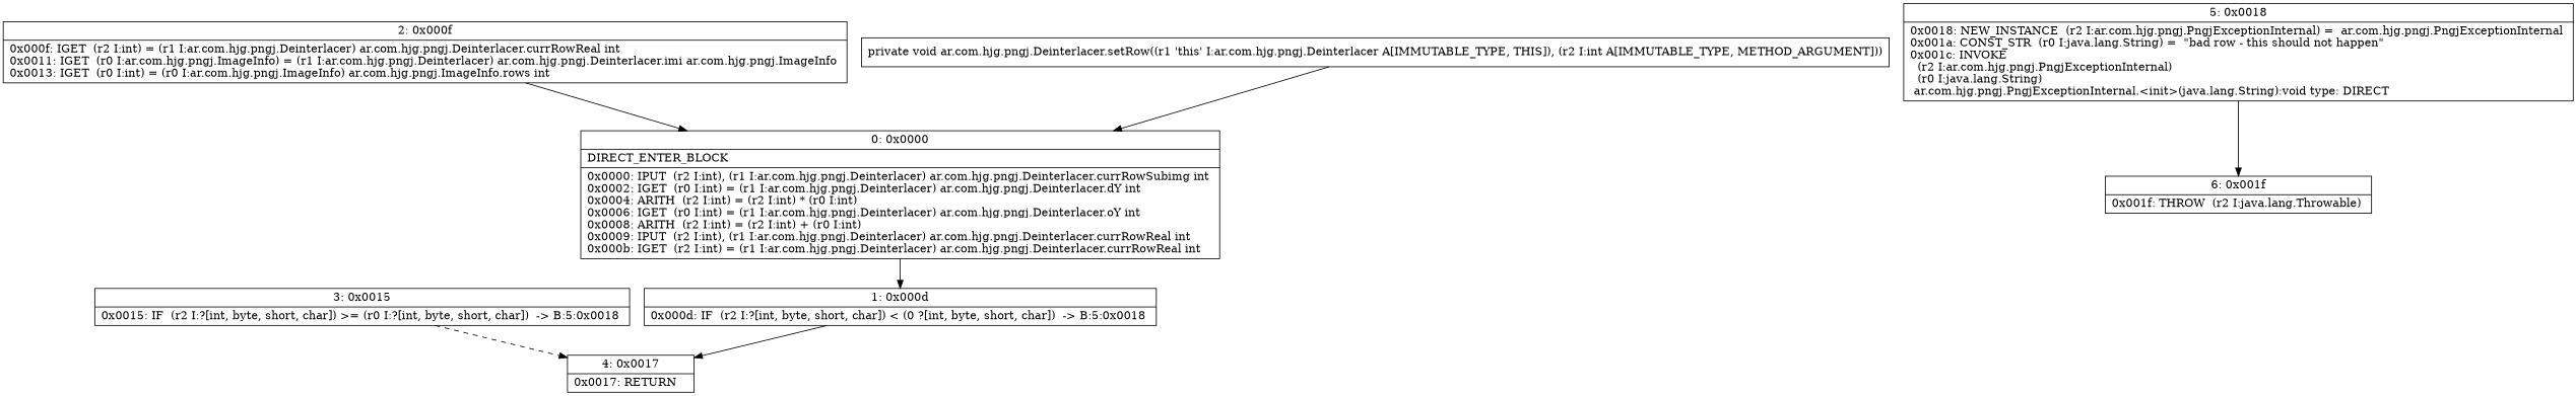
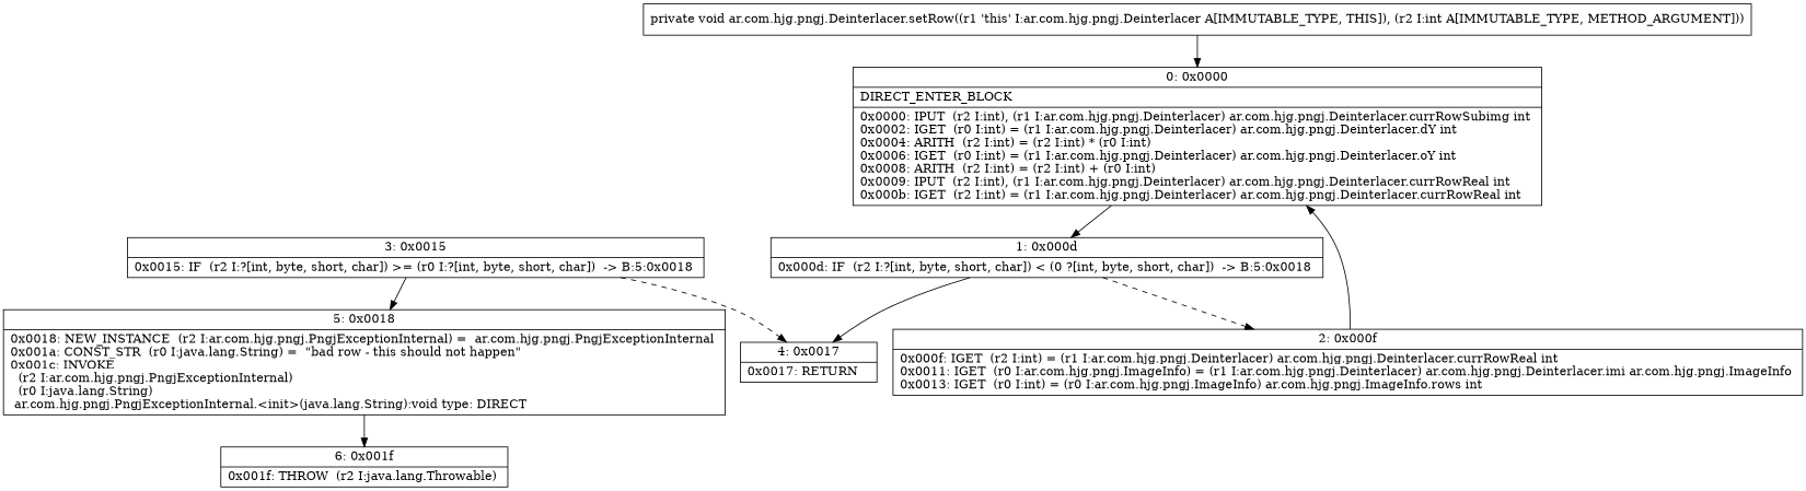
  digraph {
    node [shape=record]
    n1 [label="{0\:\ 0x0000|DIRECT_ENTER_BLOCK\l|0x0000: IPUT  (r2 I:int), (r1 I:ar.com.hjg.pngj.Deinterlacer) ar.com.hjg.pngj.Deinterlacer.currRowSubimg int \l0x0002: IGET  (r0 I:int) = (r1 I:ar.com.hjg.pngj.Deinterlacer) ar.com.hjg.pngj.Deinterlacer.dY int \l0x0004: ARITH  (r2 I:int) = (r2 I:int) * (r0 I:int) \l0x0006: IGET  (r0 I:int) = (r1 I:ar.com.hjg.pngj.Deinterlacer) ar.com.hjg.pngj.Deinterlacer.oY int \l0x0008: ARITH  (r2 I:int) = (r2 I:int) + (r0 I:int) \l0x0009: IPUT  (r2 I:int), (r1 I:ar.com.hjg.pngj.Deinterlacer) ar.com.hjg.pngj.Deinterlacer.currRowReal int \l0x000b: IGET  (r2 I:int) = (r1 I:ar.com.hjg.pngj.Deinterlacer) ar.com.hjg.pngj.Deinterlacer.currRowReal int \l}"]
    n2 [label="{1\:\ 0x000d|0x000d: IF  (r2 I:?[int, byte, short, char]) \< (0 ?[int, byte, short, char])  \-\> B:5:0x0018 \l}"]
    n3 [label="{2\:\ 0x000f|0x000f: IGET  (r2 I:int) = (r1 I:ar.com.hjg.pngj.Deinterlacer) ar.com.hjg.pngj.Deinterlacer.currRowReal int \l0x0011: IGET  (r0 I:ar.com.hjg.pngj.ImageInfo) = (r1 I:ar.com.hjg.pngj.Deinterlacer) ar.com.hjg.pngj.Deinterlacer.imi ar.com.hjg.pngj.ImageInfo \l0x0013: IGET  (r0 I:int) = (r0 I:ar.com.hjg.pngj.ImageInfo) ar.com.hjg.pngj.ImageInfo.rows int \l}"]
    n4 [label="{4\:\ 0x0017|0x0017: RETURN   \l}"]
    n5 [label="{5\:\ 0x0018|0x0018: NEW_INSTANCE  (r2 I:ar.com.hjg.pngj.PngjExceptionInternal) =  ar.com.hjg.pngj.PngjExceptionInternal \l0x001a: CONST_STR  (r0 I:java.lang.String) =  \"bad row \- this should not happen\" \l0x001c: INVOKE  \l  (r2 I:ar.com.hjg.pngj.PngjExceptionInternal)\l  (r0 I:java.lang.String)\l ar.com.hjg.pngj.PngjExceptionInternal.\<init\>(java.lang.String):void type: DIRECT \l}"]
    n6 [label="{6\:\ 0x001f|0x001f: THROW  (r2 I:java.lang.Throwable) \l}"]
    n7 [label="{3\:\ 0x0015|0x0015: IF  (r2 I:?[int, byte, short, char]) \>= (r0 I:?[int, byte, short, char])  \-\> B:5:0x0018 \l}"]
    n8 [label="{private void ar.com.hjg.pngj.Deinterlacer.setRow((r1 'this' I:ar.com.hjg.pngj.Deinterlacer A[IMMUTABLE_TYPE, THIS]), (r2 I:int A[IMMUTABLE_TYPE, METHOD_ARGUMENT])) }"]
    n1 -> n2
+   n2 -> n3 [style=dashed]
    n2 -> n4
    n3 -> n1
    n5 -> n6
    n7 -> n4 [style=dashed]
+   n7 -> n5
    n8 -> n1
  }
